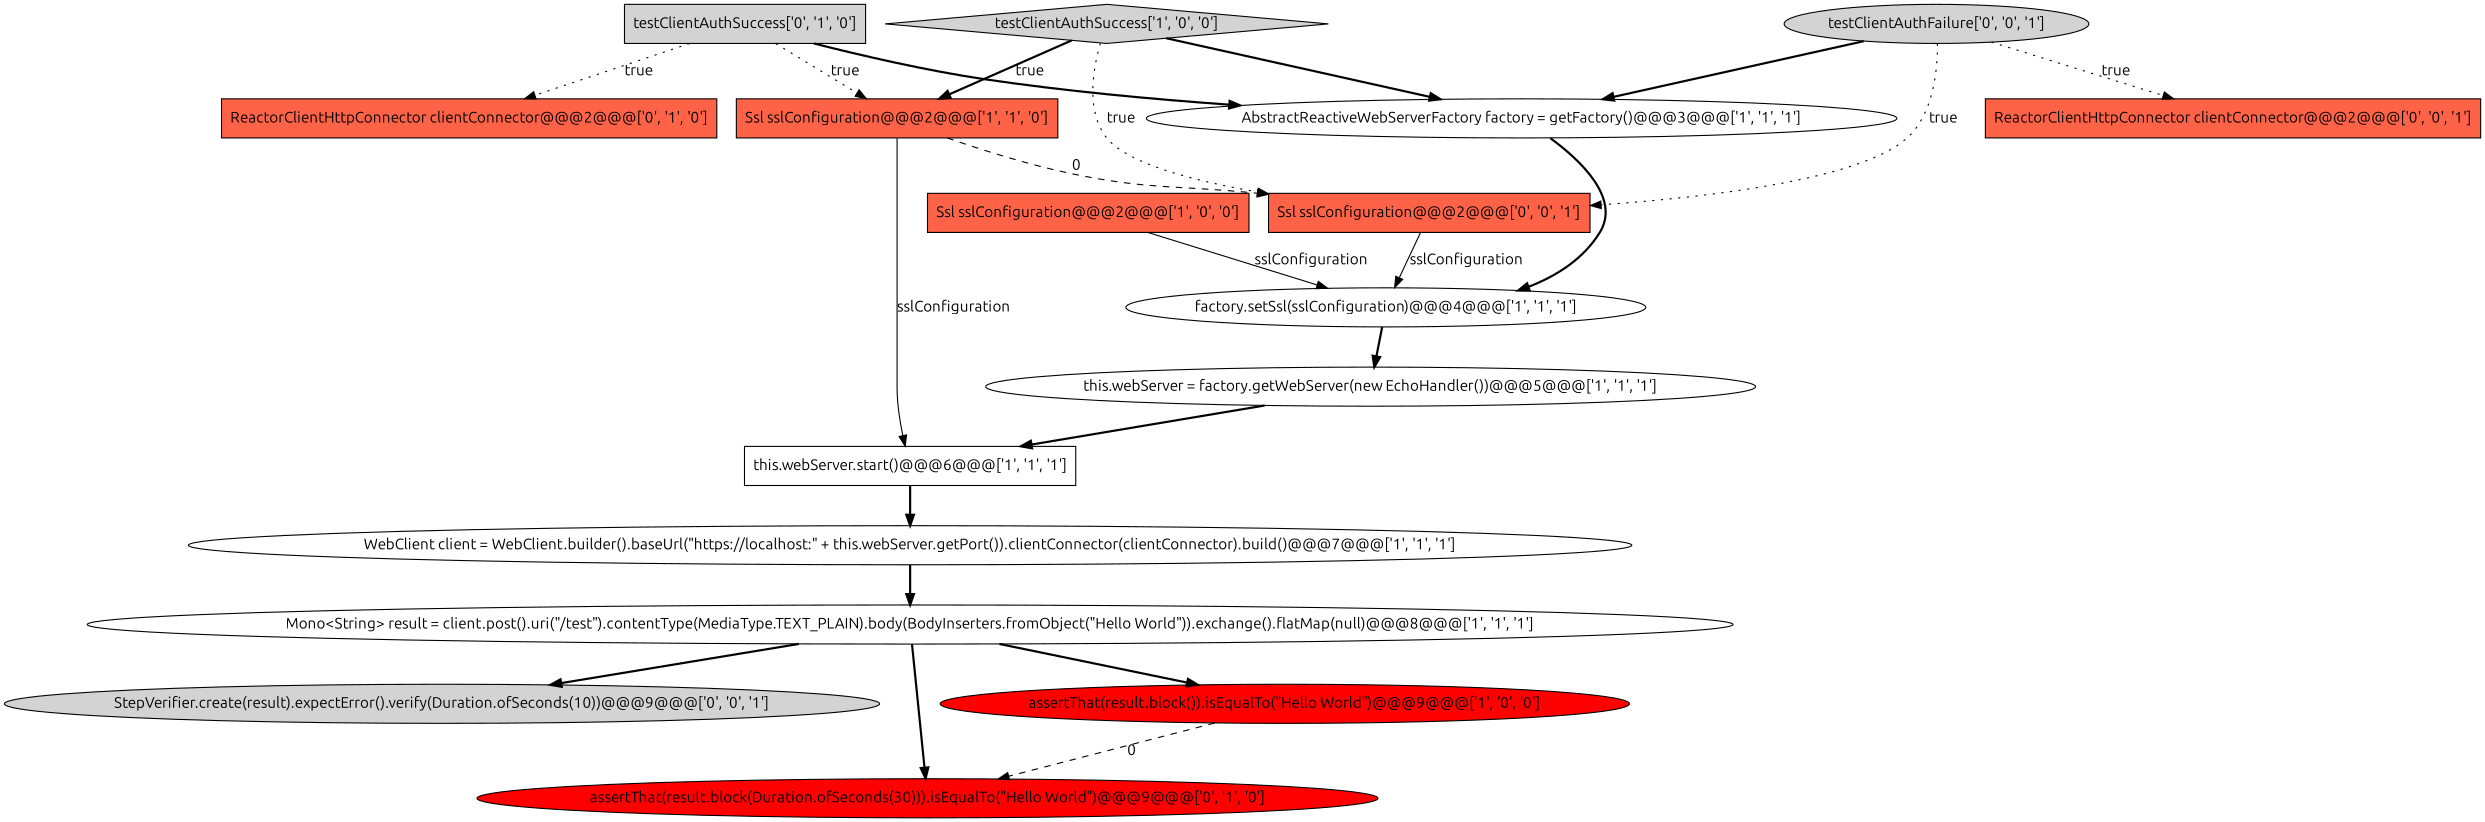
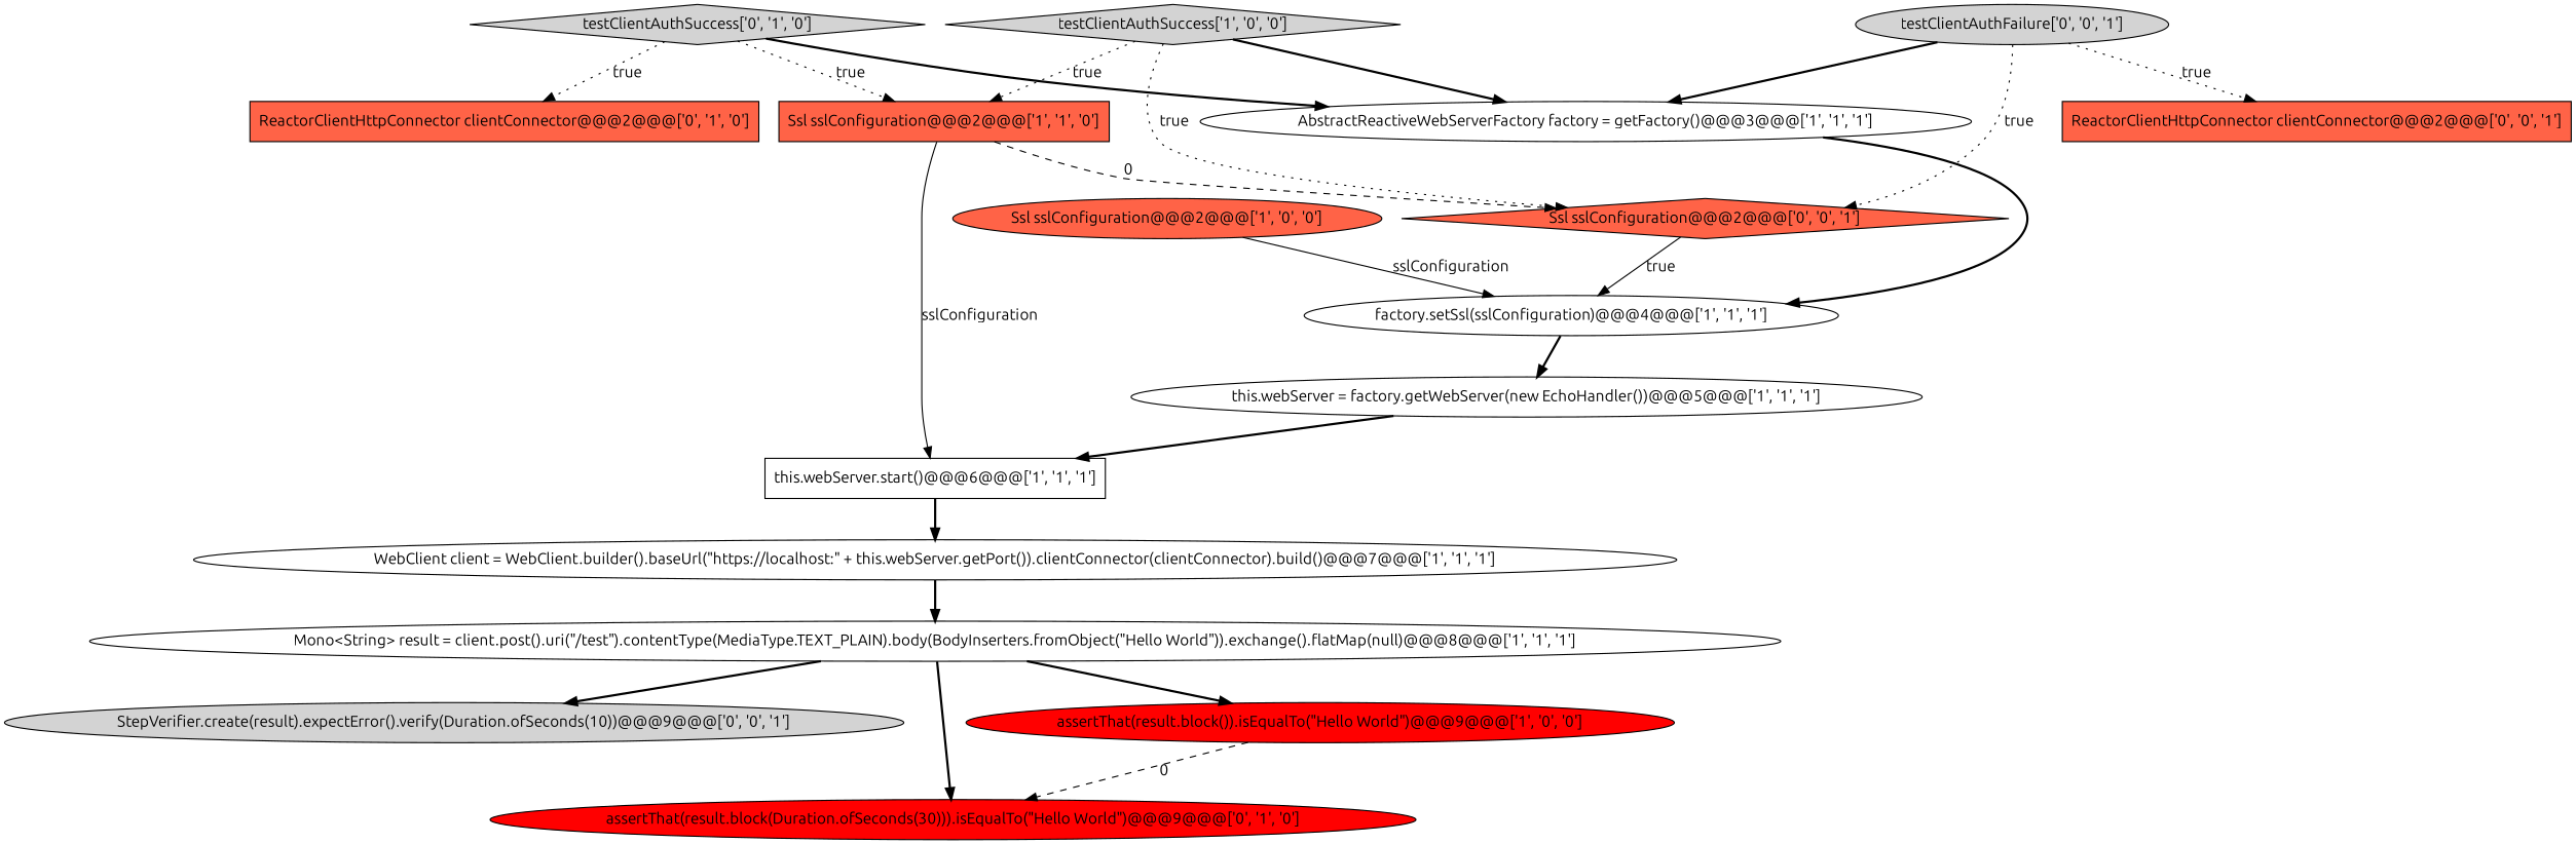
  digraph {
    fontname=Ubuntu
    node [fillcolor=white fontname=Ubuntu shape=ellipse style=filled]
    edge [fontname=Ubuntu style=bold]
    n1 [fillcolor=tomato label="ReactorClientHttpConnector clientConnector@@@2@@@['0', '1', '0']" shape=box]
    n2 [fillcolor=lightgray label="testClientAuthSuccess['1', '0', '0']" shape=diamond]
    n3 [fillcolor=tomato label="Ssl sslConfiguration@@@2@@@['1', '1', '0']" shape=box]
    n4 [label="AbstractReactiveWebServerFactory factory = getFactory()@@@3@@@['1', '1', '1']"]
-   n5 [fillcolor=tomato label="Ssl sslConfiguration@@@2@@@['0', '0', '1']" shape=box]
+   n5 [fillcolor=tomato label="Ssl sslConfiguration@@@2@@@['0', '0', '1']" shape=diamond]
    n6 [label="this.webServer.start()@@@6@@@['1', '1', '1']" shape=box]
    n7 [label="factory.setSsl(sslConfiguration)@@@4@@@['1', '1', '1']"]
-   n8 [fillcolor=tomato label="Ssl sslConfiguration@@@2@@@['1', '0', '0']" shape=box]
+   n8 [fillcolor=tomato label="Ssl sslConfiguration@@@2@@@['1', '0', '0']"]
    n9 [label="this.webServer = factory.getWebServer(new EchoHandler())@@@5@@@['1', '1', '1']"]
    n10 [fillcolor=tomato label="ReactorClientHttpConnector clientConnector@@@2@@@['0', '0', '1']" shape=box]
    n11 [label="Mono<String> result = client.post().uri(\"/test\").contentType(MediaType.TEXT_PLAIN).body(BodyInserters.fromObject(\"Hello World\")).exchange().flatMap(null)@@@8@@@['1', '1', '1']"]
    n12 [fillcolor=lightgray label="StepVerifier.create(result).expectError().verify(Duration.ofSeconds(10))@@@9@@@['0', '0', '1']"]
    n13 [fillcolor=red label="assertThat(result.block(Duration.ofSeconds(30))).isEqualTo(\"Hello World\")@@@9@@@['0', '1', '0']"]
    n14 [fillcolor=red label="assertThat(result.block()).isEqualTo(\"Hello World\")@@@9@@@['1', '0', '0']"]
    n15 [label="WebClient client = WebClient.builder().baseUrl(\"https://localhost:\" + this.webServer.getPort()).clientConnector(clientConnector).build()@@@7@@@['1', '1', '1']"]
    n16 [fillcolor=lightgray label="testClientAuthFailure['0', '0', '1']"]
-   n17 [fillcolor=lightgray label="testClientAuthSuccess['0', '1', '0']" shape=box]
-   n2 -> n3 [label=true]
+   n17 [fillcolor=lightgray label="testClientAuthSuccess['0', '1', '0']" shape=diamond]
+   n2 -> n3 [label=true style=dotted]
    n2 -> n4
    n2 -> n5 [label=true style=dotted]
    n3 -> n5 [label=0 style=dashed]
    n3 -> n6 [label=sslConfiguration style=solid]
    n4 -> n7
-   n5 -> n7 [label=sslConfiguration style=solid]
+   n5 -> n7 [label=true style=solid]
    n6 -> n15
    n7 -> n9
    n8 -> n7 [label=sslConfiguration style=solid]
    n9 -> n6
    n11 -> n12
    n11 -> n13
    n11 -> n14
    n14 -> n13 [label=0 style=dashed]
    n15 -> n11
    n16 -> n4
    n16 -> n5 [label=true style=dotted]
    n16 -> n10 [label=true style=dotted]
    n17 -> n1 [label=true style=dotted]
    n17 -> n3 [label=true style=dotted]
    n17 -> n4
  }
